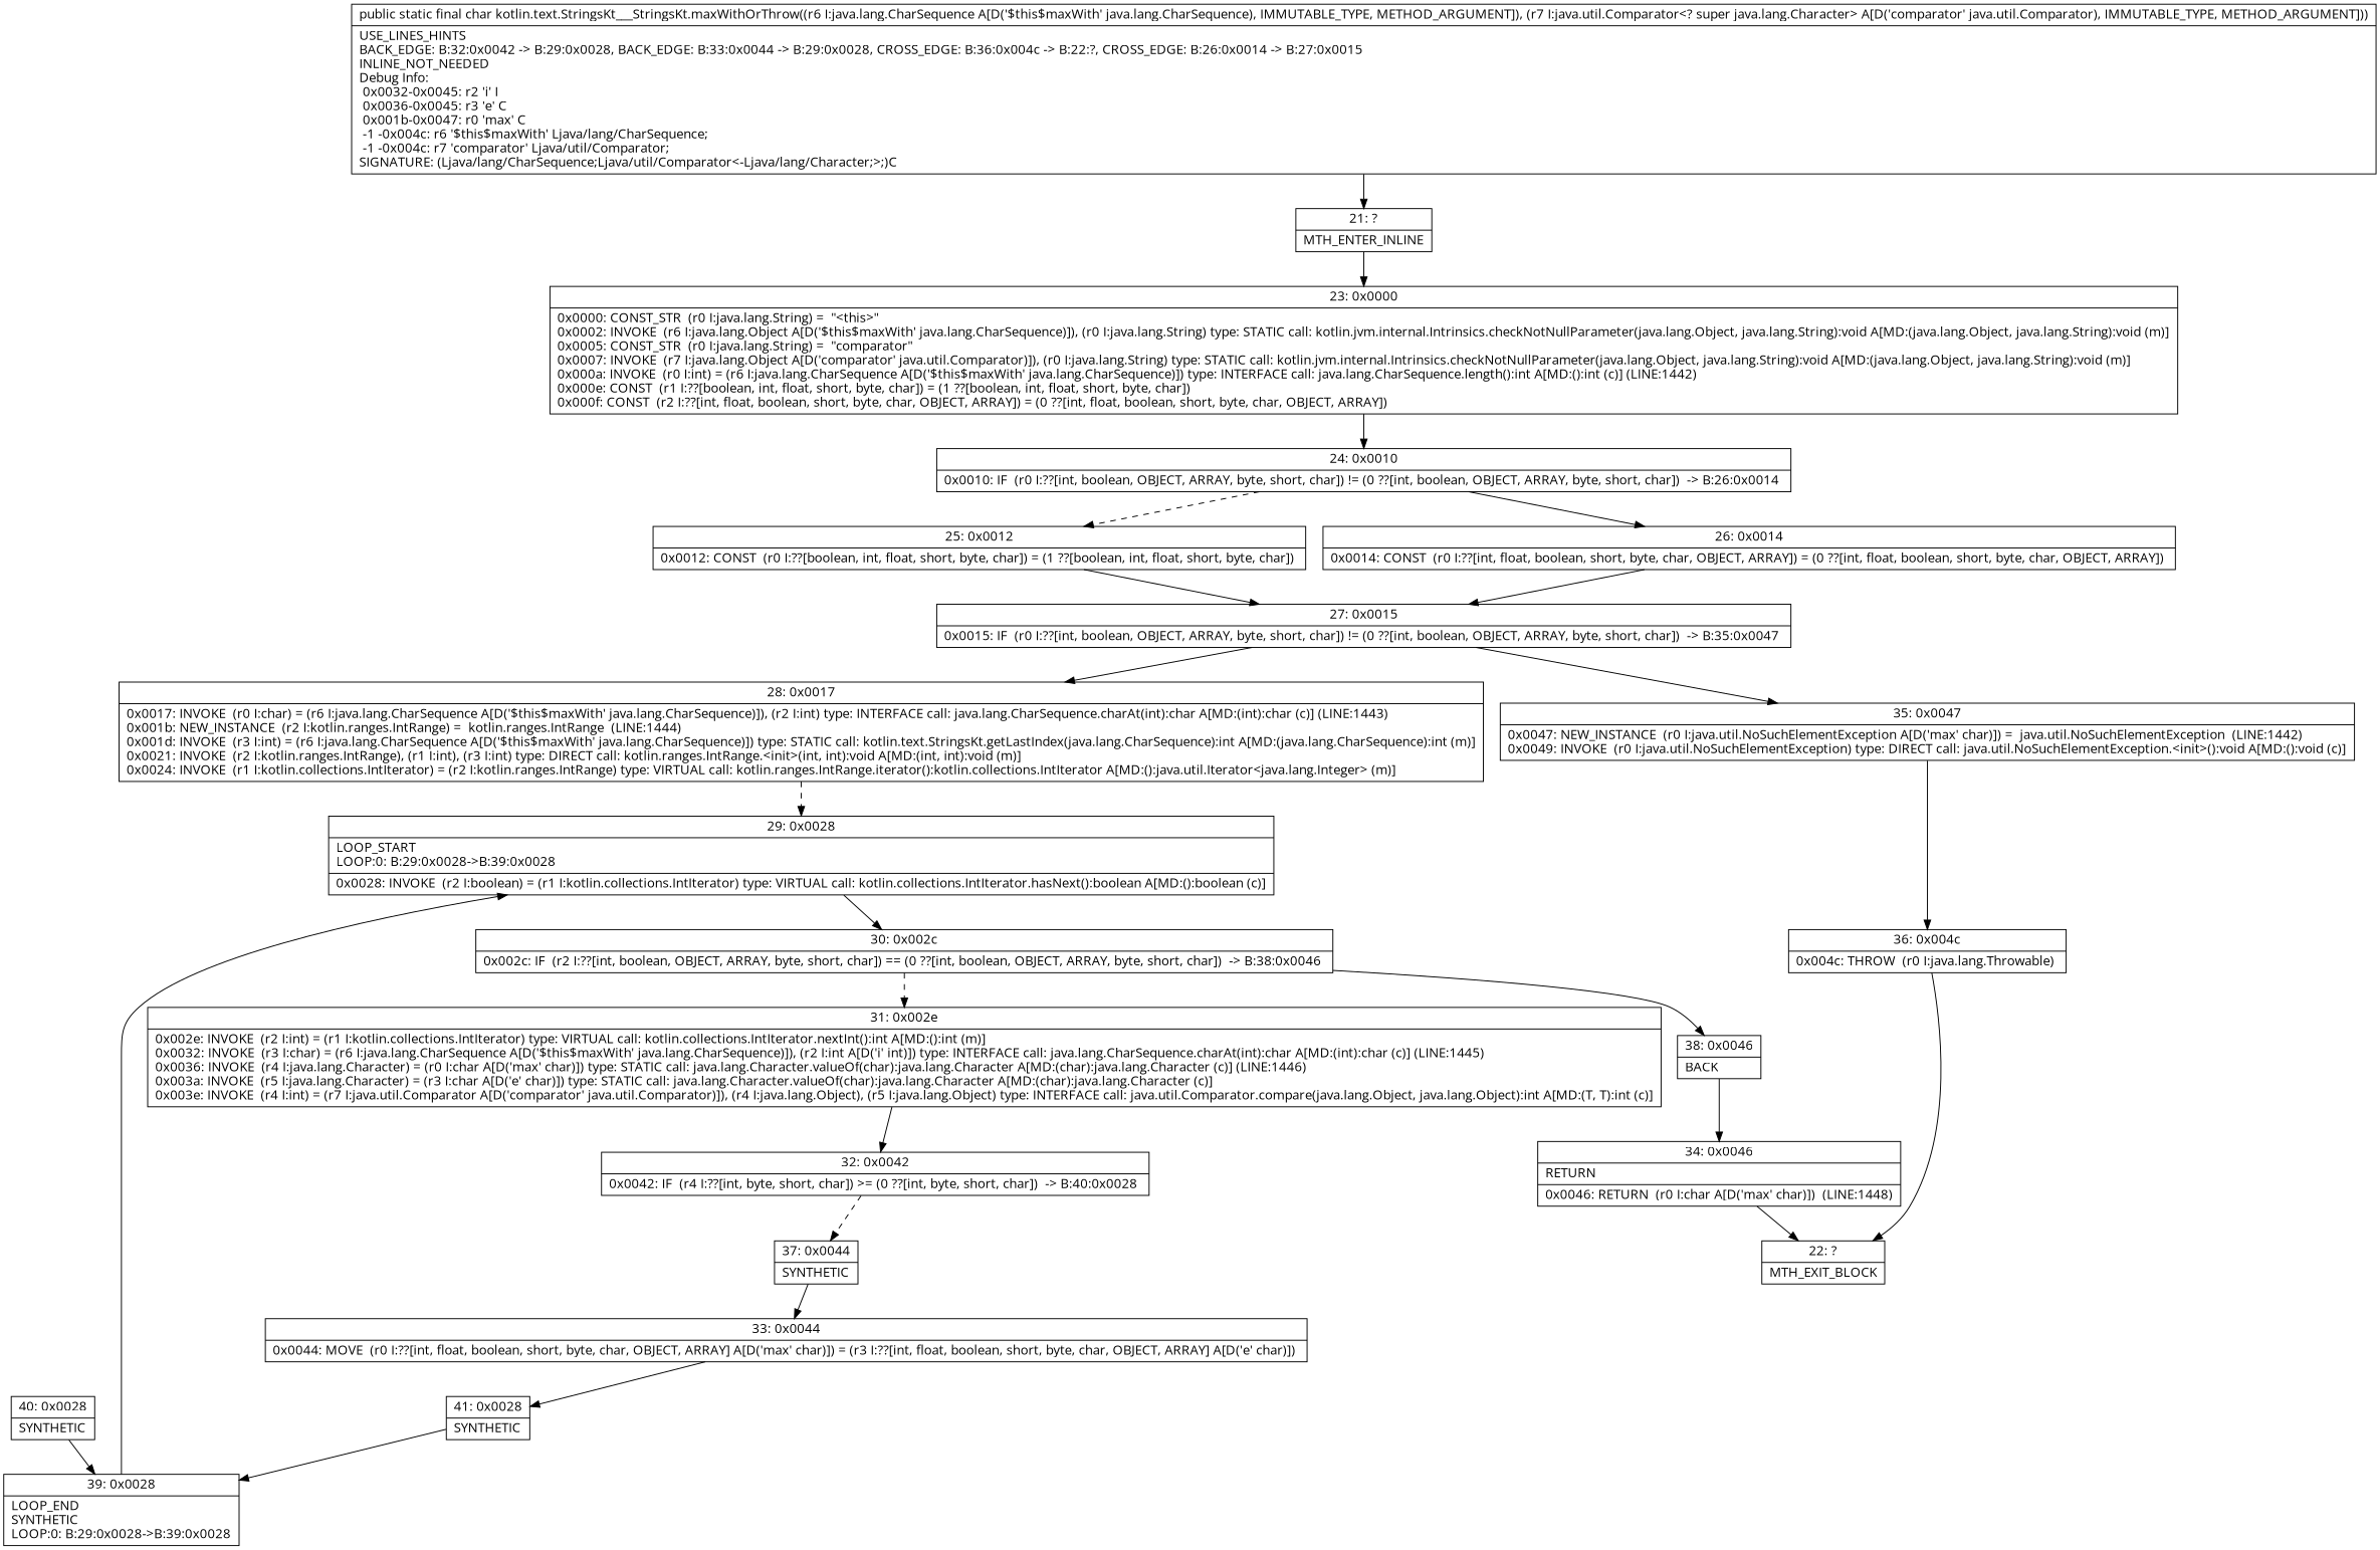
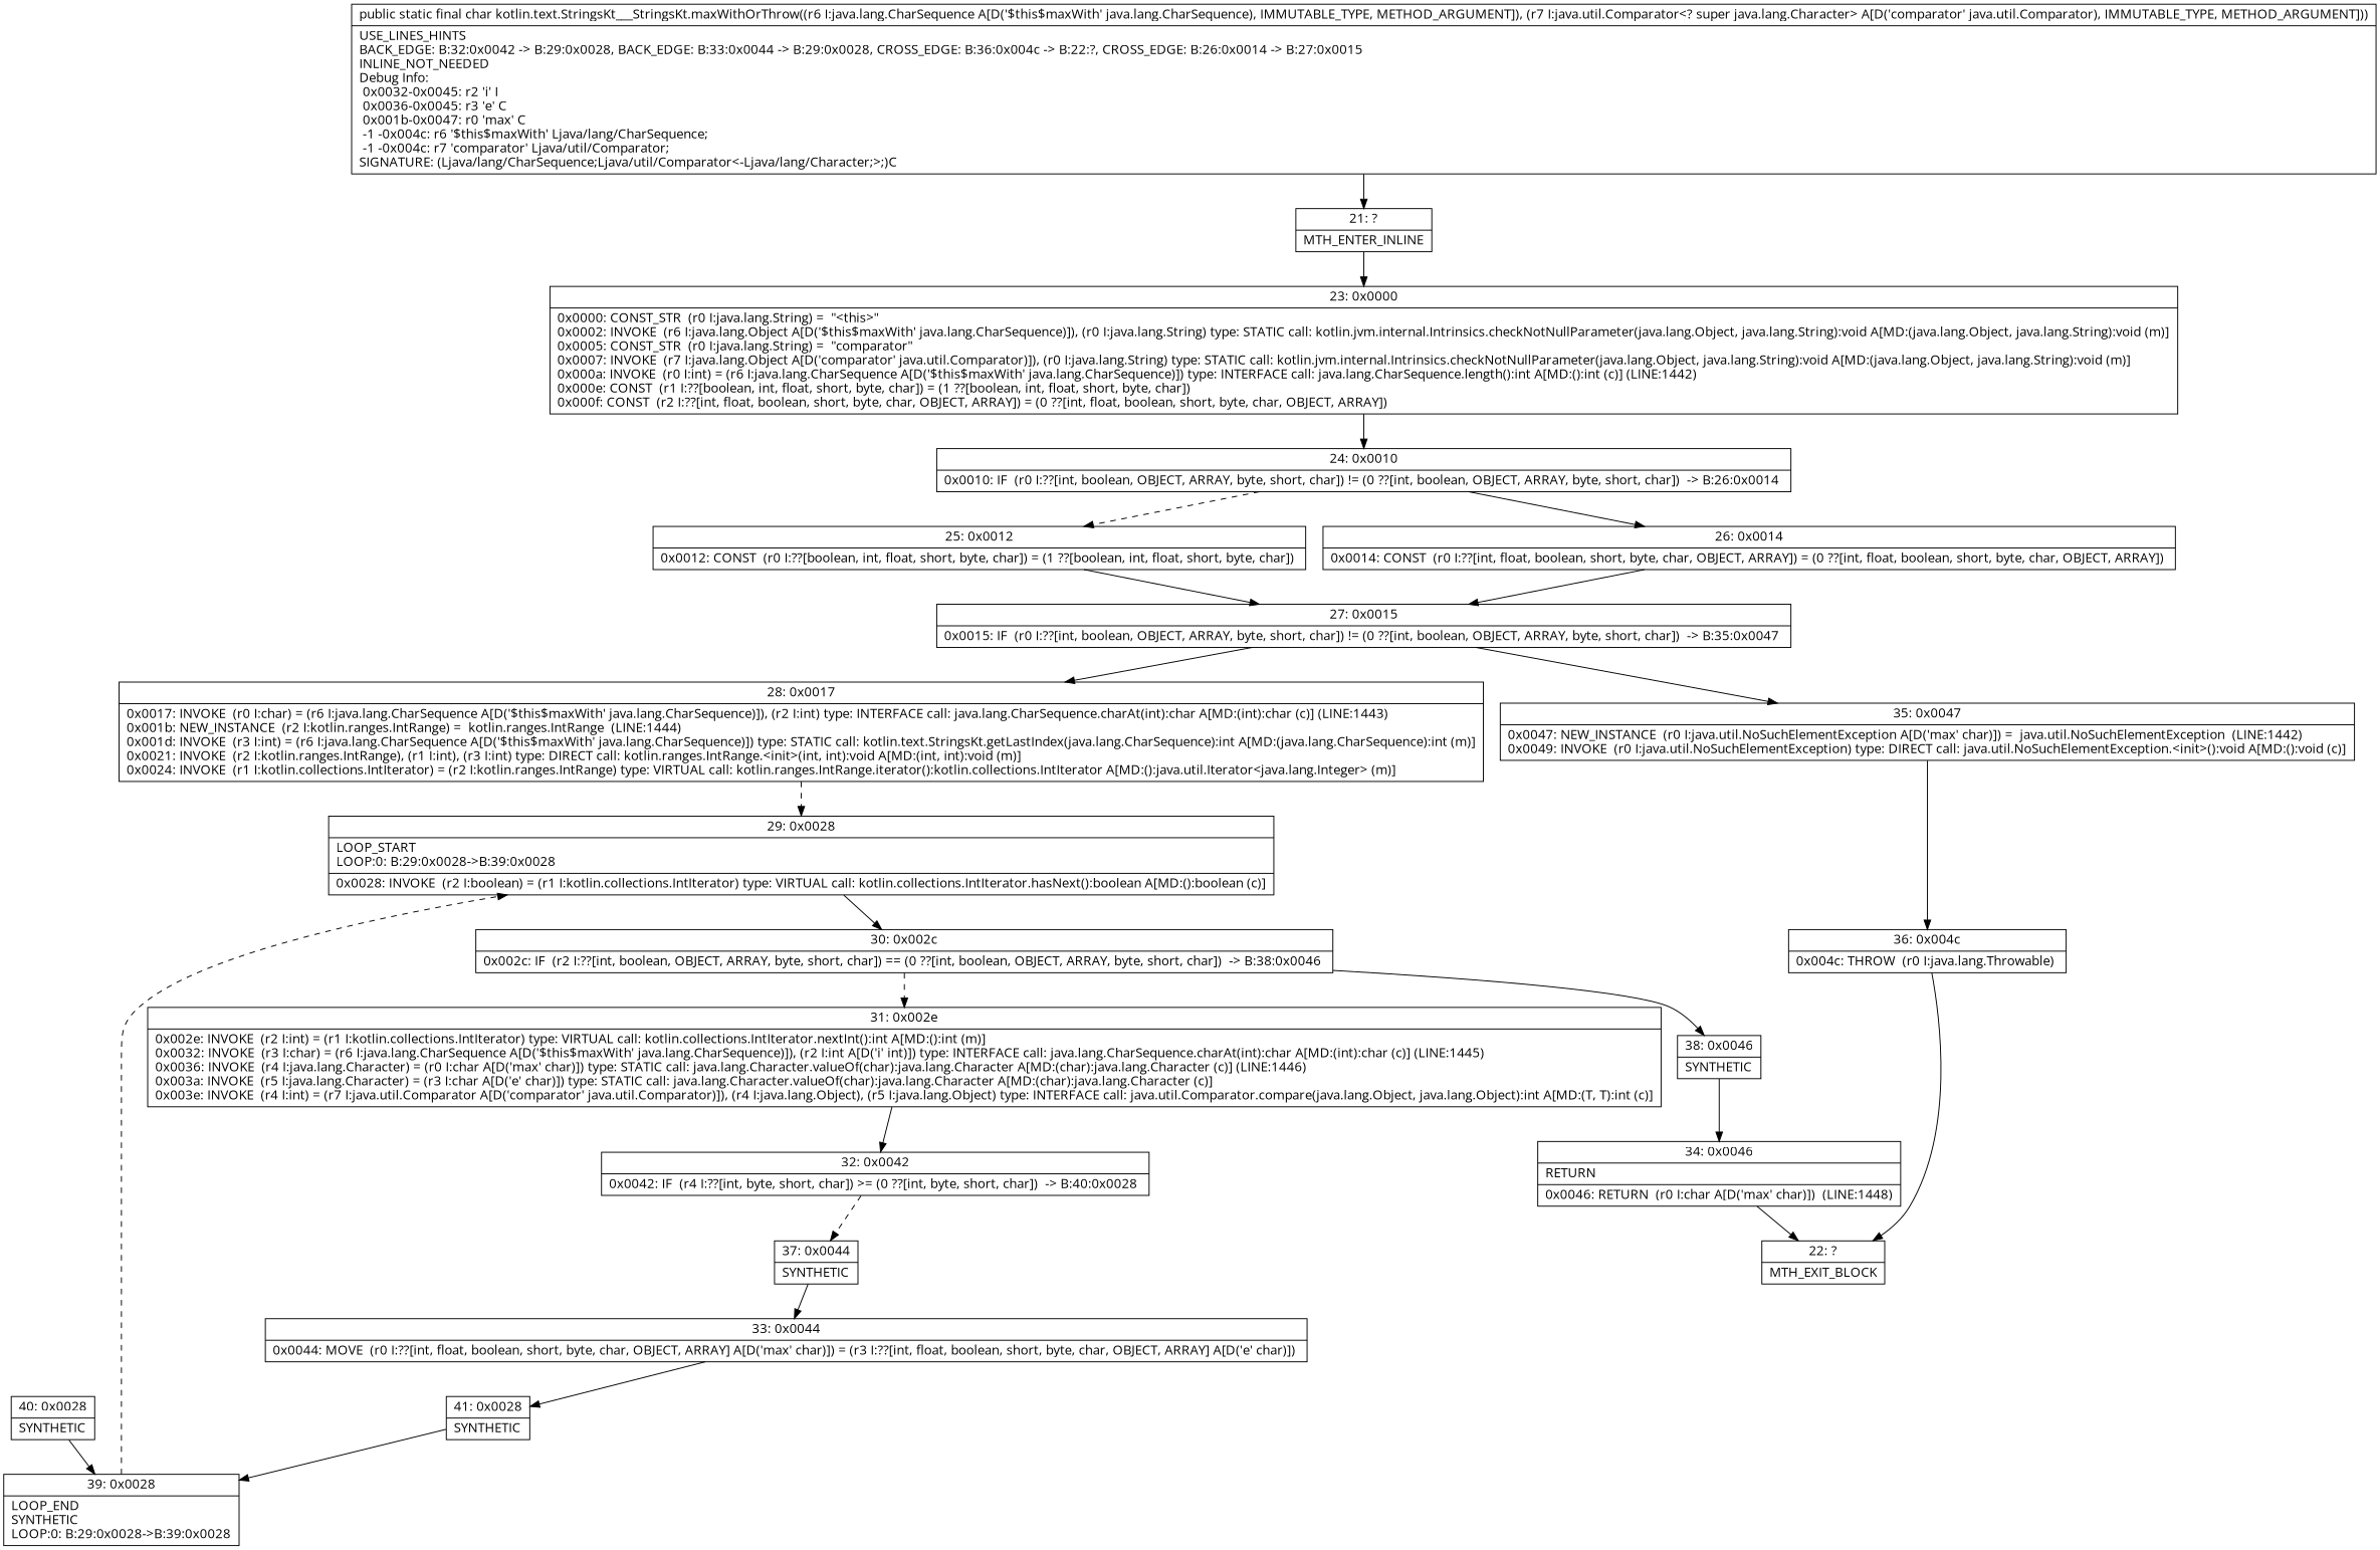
  digraph {
    fontname="Open Sans"
    node [fontname="Open Sans" shape=record]
    edge [fontname="Open Sans"]
    n1 [label="{21\:\ ?|MTH_ENTER_INLINE\l}"]
    n2 [label="{23\:\ 0x0000|0x0000: CONST_STR  (r0 I:java.lang.String) =  \"\<this\>\" \l0x0002: INVOKE  (r6 I:java.lang.Object A[D('$this$maxWith' java.lang.CharSequence)]), (r0 I:java.lang.String) type: STATIC call: kotlin.jvm.internal.Intrinsics.checkNotNullParameter(java.lang.Object, java.lang.String):void A[MD:(java.lang.Object, java.lang.String):void (m)]\l0x0005: CONST_STR  (r0 I:java.lang.String) =  \"comparator\" \l0x0007: INVOKE  (r7 I:java.lang.Object A[D('comparator' java.util.Comparator)]), (r0 I:java.lang.String) type: STATIC call: kotlin.jvm.internal.Intrinsics.checkNotNullParameter(java.lang.Object, java.lang.String):void A[MD:(java.lang.Object, java.lang.String):void (m)]\l0x000a: INVOKE  (r0 I:int) = (r6 I:java.lang.CharSequence A[D('$this$maxWith' java.lang.CharSequence)]) type: INTERFACE call: java.lang.CharSequence.length():int A[MD:():int (c)] (LINE:1442)\l0x000e: CONST  (r1 I:??[boolean, int, float, short, byte, char]) = (1 ??[boolean, int, float, short, byte, char]) \l0x000f: CONST  (r2 I:??[int, float, boolean, short, byte, char, OBJECT, ARRAY]) = (0 ??[int, float, boolean, short, byte, char, OBJECT, ARRAY]) \l}"]
    n3 [label="{24\:\ 0x0010|0x0010: IF  (r0 I:??[int, boolean, OBJECT, ARRAY, byte, short, char]) != (0 ??[int, boolean, OBJECT, ARRAY, byte, short, char])  \-\> B:26:0x0014 \l}"]
    n4 [label="{25\:\ 0x0012|0x0012: CONST  (r0 I:??[boolean, int, float, short, byte, char]) = (1 ??[boolean, int, float, short, byte, char]) \l}"]
    n5 [label="{26\:\ 0x0014|0x0014: CONST  (r0 I:??[int, float, boolean, short, byte, char, OBJECT, ARRAY]) = (0 ??[int, float, boolean, short, byte, char, OBJECT, ARRAY]) \l}"]
    n6 [label="{27\:\ 0x0015|0x0015: IF  (r0 I:??[int, boolean, OBJECT, ARRAY, byte, short, char]) != (0 ??[int, boolean, OBJECT, ARRAY, byte, short, char])  \-\> B:35:0x0047 \l}"]
    n7 [label="{28\:\ 0x0017|0x0017: INVOKE  (r0 I:char) = (r6 I:java.lang.CharSequence A[D('$this$maxWith' java.lang.CharSequence)]), (r2 I:int) type: INTERFACE call: java.lang.CharSequence.charAt(int):char A[MD:(int):char (c)] (LINE:1443)\l0x001b: NEW_INSTANCE  (r2 I:kotlin.ranges.IntRange) =  kotlin.ranges.IntRange  (LINE:1444)\l0x001d: INVOKE  (r3 I:int) = (r6 I:java.lang.CharSequence A[D('$this$maxWith' java.lang.CharSequence)]) type: STATIC call: kotlin.text.StringsKt.getLastIndex(java.lang.CharSequence):int A[MD:(java.lang.CharSequence):int (m)]\l0x0021: INVOKE  (r2 I:kotlin.ranges.IntRange), (r1 I:int), (r3 I:int) type: DIRECT call: kotlin.ranges.IntRange.\<init\>(int, int):void A[MD:(int, int):void (m)]\l0x0024: INVOKE  (r1 I:kotlin.collections.IntIterator) = (r2 I:kotlin.ranges.IntRange) type: VIRTUAL call: kotlin.ranges.IntRange.iterator():kotlin.collections.IntIterator A[MD:():java.util.Iterator\<java.lang.Integer\> (m)]\l}"]
    n8 [label="{35\:\ 0x0047|0x0047: NEW_INSTANCE  (r0 I:java.util.NoSuchElementException A[D('max' char)]) =  java.util.NoSuchElementException  (LINE:1442)\l0x0049: INVOKE  (r0 I:java.util.NoSuchElementException) type: DIRECT call: java.util.NoSuchElementException.\<init\>():void A[MD:():void (c)]\l}"]
    n9 [label="{29\:\ 0x0028|LOOP_START\lLOOP:0: B:29:0x0028\-\>B:39:0x0028\l|0x0028: INVOKE  (r2 I:boolean) = (r1 I:kotlin.collections.IntIterator) type: VIRTUAL call: kotlin.collections.IntIterator.hasNext():boolean A[MD:():boolean (c)]\l}"]
    n10 [label="{36\:\ 0x004c|0x004c: THROW  (r0 I:java.lang.Throwable) \l}"]
    n11 [label="{30\:\ 0x002c|0x002c: IF  (r2 I:??[int, boolean, OBJECT, ARRAY, byte, short, char]) == (0 ??[int, boolean, OBJECT, ARRAY, byte, short, char])  \-\> B:38:0x0046 \l}"]
    n12 [label="{31\:\ 0x002e|0x002e: INVOKE  (r2 I:int) = (r1 I:kotlin.collections.IntIterator) type: VIRTUAL call: kotlin.collections.IntIterator.nextInt():int A[MD:():int (m)]\l0x0032: INVOKE  (r3 I:char) = (r6 I:java.lang.CharSequence A[D('$this$maxWith' java.lang.CharSequence)]), (r2 I:int A[D('i' int)]) type: INTERFACE call: java.lang.CharSequence.charAt(int):char A[MD:(int):char (c)] (LINE:1445)\l0x0036: INVOKE  (r4 I:java.lang.Character) = (r0 I:char A[D('max' char)]) type: STATIC call: java.lang.Character.valueOf(char):java.lang.Character A[MD:(char):java.lang.Character (c)] (LINE:1446)\l0x003a: INVOKE  (r5 I:java.lang.Character) = (r3 I:char A[D('e' char)]) type: STATIC call: java.lang.Character.valueOf(char):java.lang.Character A[MD:(char):java.lang.Character (c)]\l0x003e: INVOKE  (r4 I:int) = (r7 I:java.util.Comparator A[D('comparator' java.util.Comparator)]), (r4 I:java.lang.Object), (r5 I:java.lang.Object) type: INTERFACE call: java.util.Comparator.compare(java.lang.Object, java.lang.Object):int A[MD:(T, T):int (c)]\l}"]
-   n13 [label="{38\:\ 0x0046|BACK\l}"]
+   n13 [label="{38\:\ 0x0046|SYNTHETIC\l}"]
    n14 [label="{32\:\ 0x0042|0x0042: IF  (r4 I:??[int, byte, short, char]) \>= (0 ??[int, byte, short, char])  \-\> B:40:0x0028 \l}"]
    n15 [label="{34\:\ 0x0046|RETURN\l|0x0046: RETURN  (r0 I:char A[D('max' char)])  (LINE:1448)\l}"]
    n16 [label="{37\:\ 0x0044|SYNTHETIC\l}"]
    n17 [label="{33\:\ 0x0044|0x0044: MOVE  (r0 I:??[int, float, boolean, short, byte, char, OBJECT, ARRAY] A[D('max' char)]) = (r3 I:??[int, float, boolean, short, byte, char, OBJECT, ARRAY] A[D('e' char)]) \l}"]
    n18 [label="{40\:\ 0x0028|SYNTHETIC\l}"]
    n19 [label="{39\:\ 0x0028|LOOP_END\lSYNTHETIC\lLOOP:0: B:29:0x0028\-\>B:39:0x0028\l}"]
    n20 [label="{41\:\ 0x0028|SYNTHETIC\l}"]
    n21 [label="{22\:\ ?|MTH_EXIT_BLOCK\l}"]
    n22 [label="{public static final char kotlin.text.StringsKt___StringsKt.maxWithOrThrow((r6 I:java.lang.CharSequence A[D('$this$maxWith' java.lang.CharSequence), IMMUTABLE_TYPE, METHOD_ARGUMENT]), (r7 I:java.util.Comparator\<? super java.lang.Character\> A[D('comparator' java.util.Comparator), IMMUTABLE_TYPE, METHOD_ARGUMENT]))  | USE_LINES_HINTS\lBACK_EDGE: B:32:0x0042 \-\> B:29:0x0028, BACK_EDGE: B:33:0x0044 \-\> B:29:0x0028, CROSS_EDGE: B:36:0x004c \-\> B:22:?, CROSS_EDGE: B:26:0x0014 \-\> B:27:0x0015\lINLINE_NOT_NEEDED\lDebug Info:\l  0x0032\-0x0045: r2 'i' I\l  0x0036\-0x0045: r3 'e' C\l  0x001b\-0x0047: r0 'max' C\l  \-1 \-0x004c: r6 '$this$maxWith' Ljava\/lang\/CharSequence;\l  \-1 \-0x004c: r7 'comparator' Ljava\/util\/Comparator;\lSIGNATURE: (Ljava\/lang\/CharSequence;Ljava\/util\/Comparator\<\-Ljava\/lang\/Character;\>;)C\l}"]
    n1 -> n2
    n2 -> n3
    n3 -> n4 [style=dashed]
    n3 -> n5
    n4 -> n6
    n5 -> n6
    n6 -> n7 [style=solid]
    n6 -> n8
    n7 -> n9 [style=dashed]
    n8 -> n10
    n9 -> n11
    n10 -> n21
    n11 -> n12 [style=dashed]
    n11 -> n13
    n12 -> n14
    n13 -> n15
    n14 -> n16 [style=dashed]
    n15 -> n21
    n16 -> n17
    n17 -> n20
    n18 -> n19
-   n19 -> n9
+   n19 -> n9 [style=dashed]
    n20 -> n19
    n22 -> n1
  }
